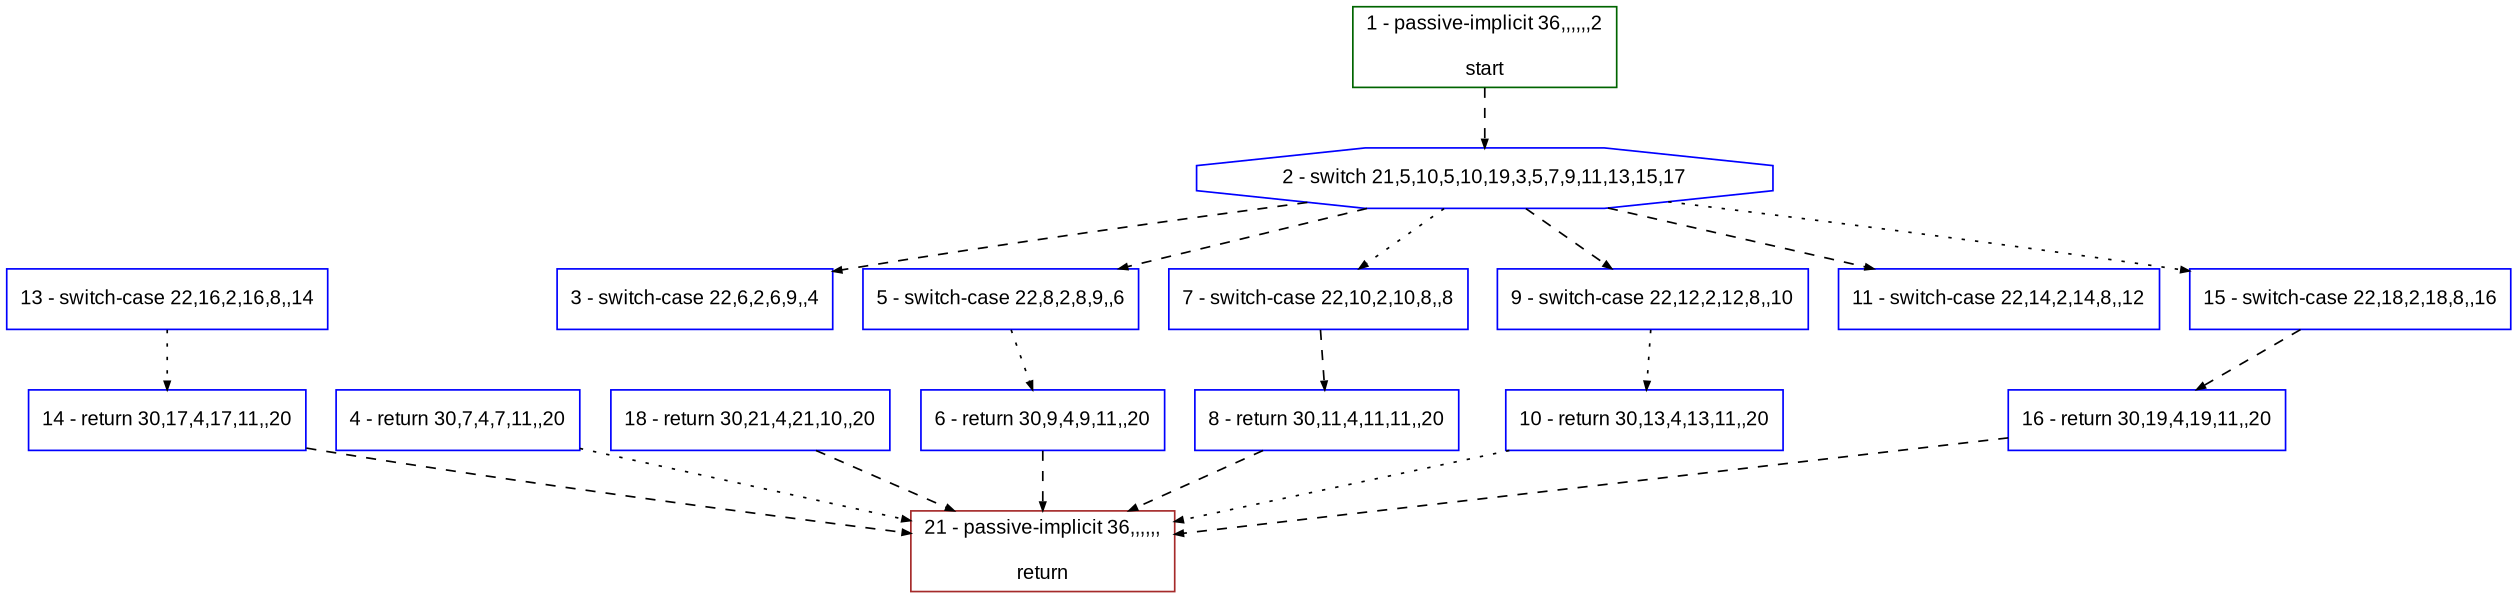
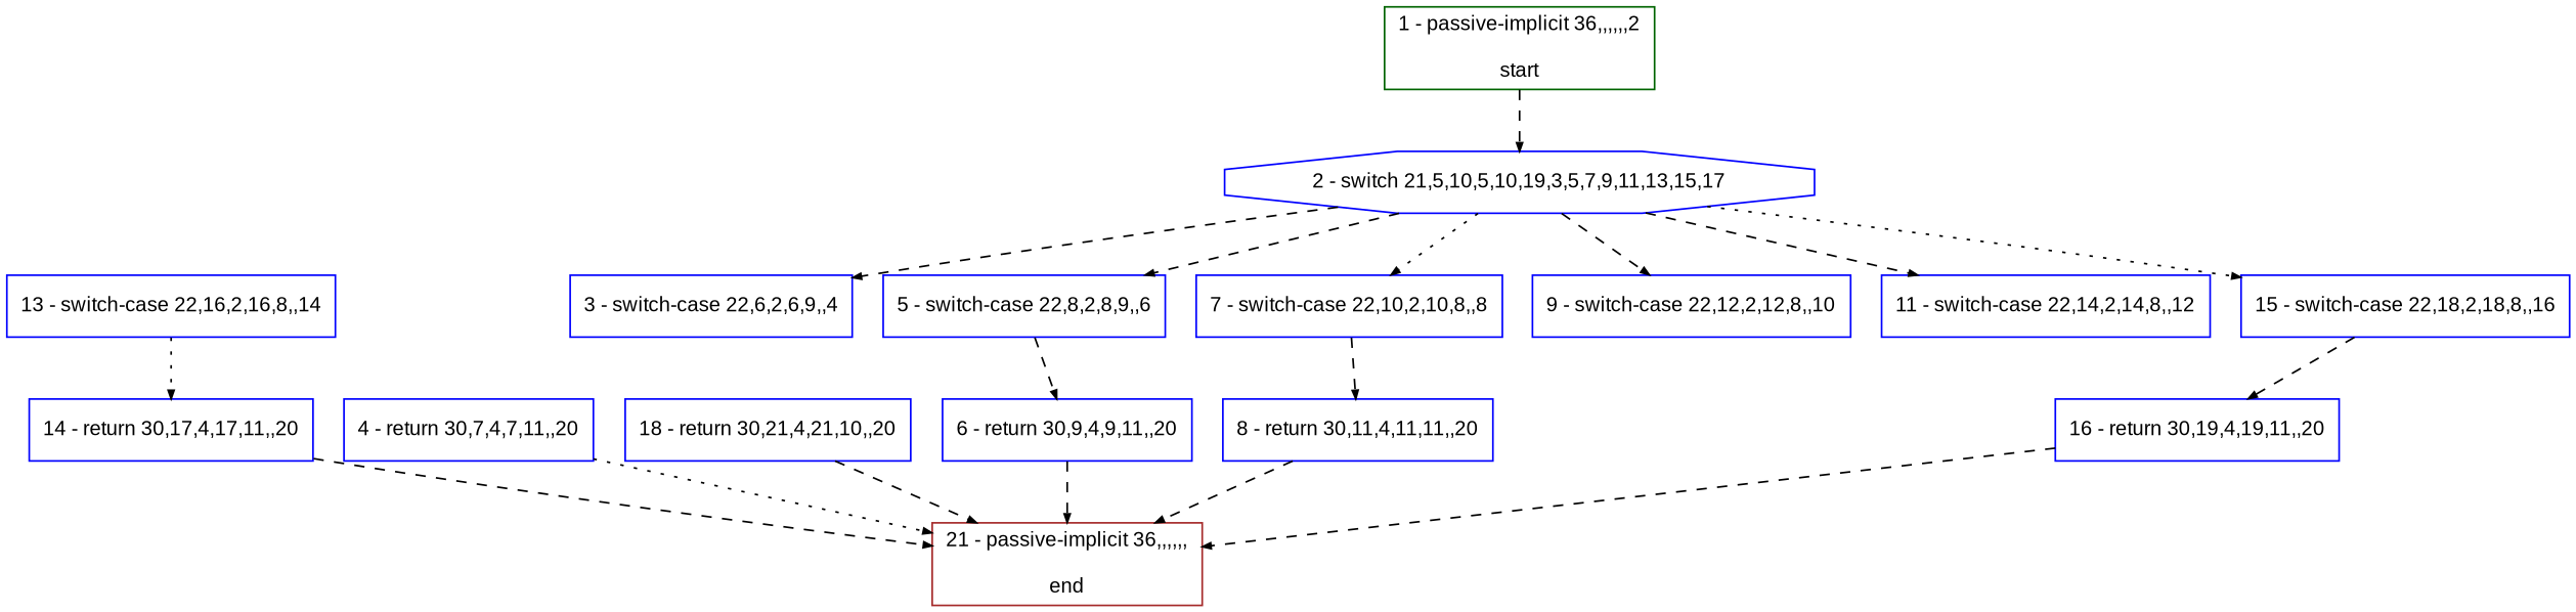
  digraph {
    bgcolor=white
    compound=true
    fillcolor="#FFFFCC"
    fontname=Arial
    fontsize=12
    pack=true
    packmode=clust
    style="rounded,filled"
    node [color="#0000ff" compound=true fillcolor="#ffffff" fixedsize=false fontname=Arial fontsize=12 node_initialized=no shape=box style=filled]
    edge [arrowhead=normal arrowsize=0.5 arrowtail=none color="#000000" compound=true dir=forward fontcolor=black fontname=Arial fontsize=12 style=dashed]
    n1 [label="2 - switch 21,5,10,5,10,19,3,5,7,9,11,13,15,17" shape=octagon]
    n2 [label="3 - switch-case 22,6,2,6,9,,4"]
    n3 [label="5 - switch-case 22,8,2,8,9,,6"]
    n4 [label="7 - switch-case 22,10,2,10,8,,8"]
    n5 [label="9 - switch-case 22,12,2,12,8,,10"]
    n6 [label="11 - switch-case 22,14,2,14,8,,12"]
    n7 [label="15 - switch-case 22,18,2,18,8,,16"]
    n8 [label="6 - return 30,9,4,9,11,,20"]
    n9 [label="8 - return 30,11,4,11,11,,20"]
-   n10 [label="10 - return 30,13,4,13,11,,20"]
    n11 [label="13 - switch-case 22,16,2,16,8,,14"]
    n12 [label="14 - return 30,17,4,17,11,,20"]
    n13 [label="16 - return 30,19,4,19,11,,20"]
    n14 [color="#006400" label="1 - passive-implicit 36,,,,,,2\n\nstart"]
    n15 [label="4 - return 30,7,4,7,11,,20"]
-   n16 [color="#a52a2a" label="21 - passive-implicit 36,,,,,,\n\nreturn"]
+   n16 [color="#a52a2a" label="21 - passive-implicit 36,,,,,,\n\nend"]
    n17 [label="18 - return 30,21,4,21,10,,20"]
    n1 -> n2
    n1 -> n3
    n1 -> n4 [style=dotted]
    n1 -> n5
    n1 -> n6
    n1 -> n7 [style=dotted]
-   n3 -> n8 [style=dotted]
+   n3 -> n8
    n4 -> n9
-   n5 -> n10 [style=dotted]
    n7 -> n13
    n8 -> n16
    n9 -> n16
-   n10 -> n16 [style=dotted]
    n11 -> n12 [style=dotted]
    n12 -> n16
    n13 -> n16
    n14 -> n1
    n15 -> n16 [style=dotted]
    n17 -> n16
  }
